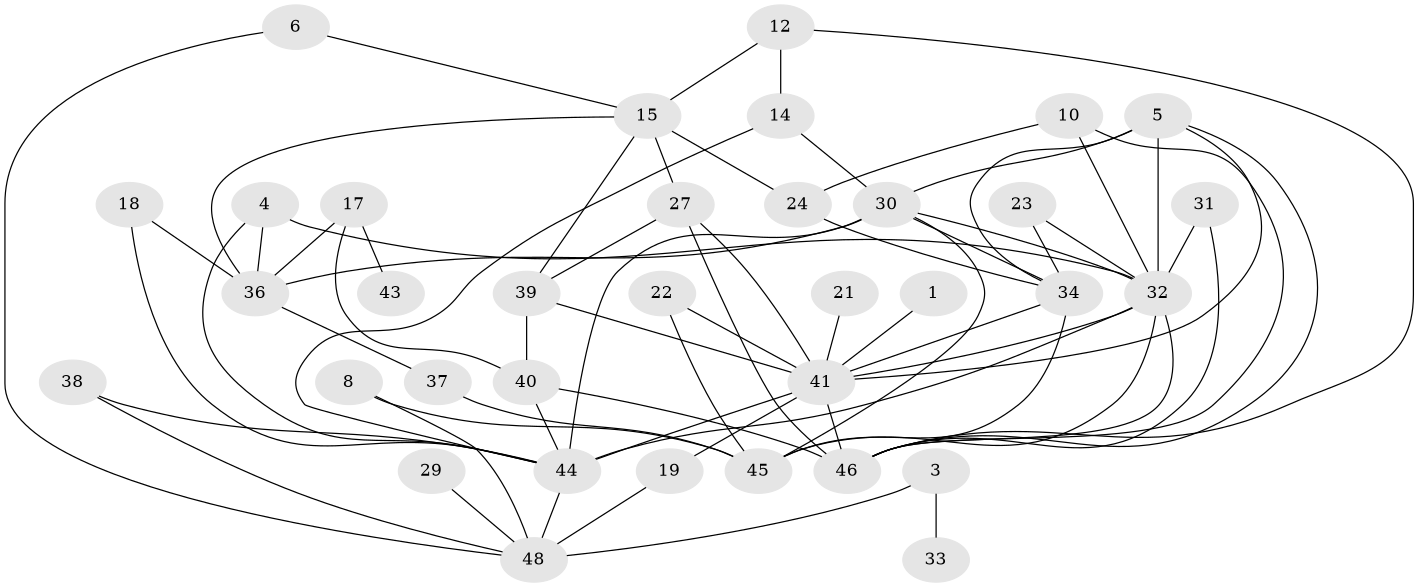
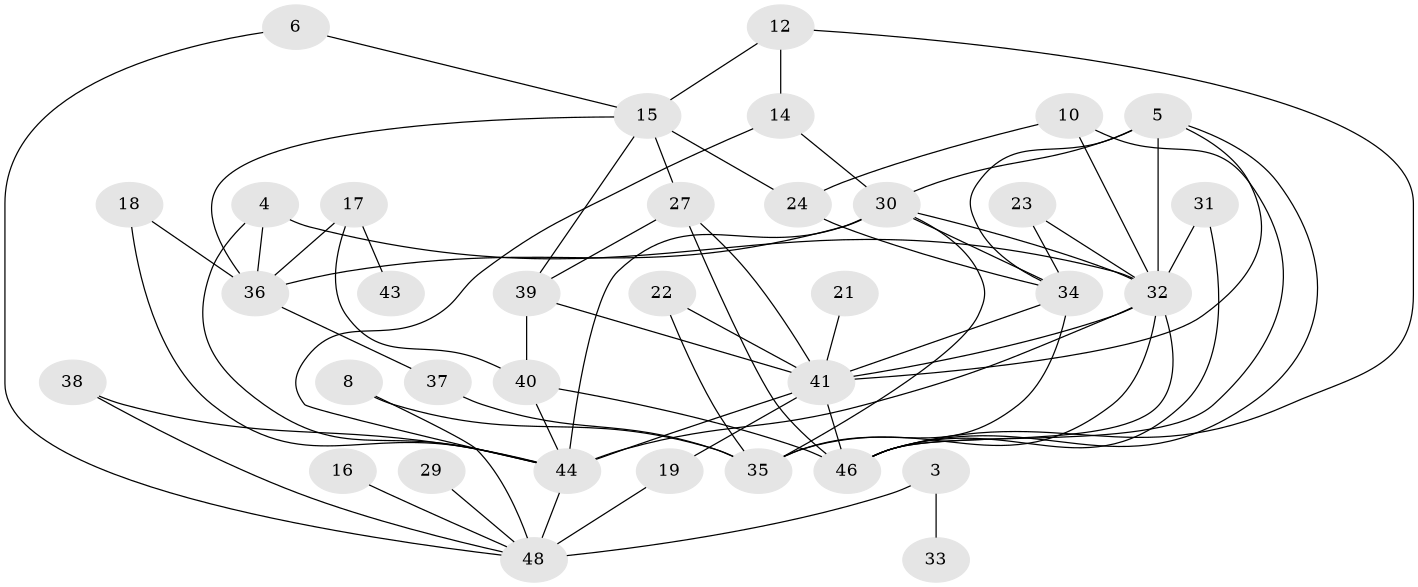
  graph {
    node [color=gray90 style=filled]
    edge [weight=1.0]
-   1
    41
    44
    46
    19
    3
    33
    48
    4
    32
    36
-   45
+   45 [label=35]
    37
    5
    30
    34
    6
    15
    24
    27
    39
    8
    10
    12
    14
    40
+   16
    17
    43
    18
    21
    22
    23
    29
    31
    38
-   1 -- 41
    41 -- 44
    41 -- 46 [weight=3.0]
    41 -- 19 [weight=4.0]
    44 -- 48
    19 -- 48 [weight=2.0]
    3 -- 33
    3 -- 48 [weight=2.0]
    4 -- 44
    4 -- 32
    4 -- 36
    32 -- 41 [weight=2.0]
    32 -- 44 [weight=2.0]
    32 -- 46
    32 -- 45
    36 -- 37 [weight=2.0]
    37 -- 45
    5 -- 41
    5 -- 46
    5 -- 32
    5 -- 30
    5 -- 34
    30 -- 44
    30 -- 32
    30 -- 36
    30 -- 45
    30 -- 34
    34 -- 41
    34 -- 45
    6 -- 48
    6 -- 15
    15 -- 36
    15 -- 24
    15 -- 27
    15 -- 39
    24 -- 34
    27 -- 41
    27 -- 46
    27 -- 39
    39 -- 41 [weight=2.0]
    39 -- 40
    8 -- 48
    8 -- 45
    10 -- 46
    10 -- 32
    10 -- 24
    12 -- 46
    12 -- 15
    12 -- 14
    14 -- 44
    14 -- 30
    40 -- 44
    40 -- 46
+   16 -- 48
    17 -- 36
    17 -- 40 [weight=3.0]
    17 -- 43
    18 -- 44
    18 -- 36
    21 -- 41
    22 -- 41
    22 -- 45
    23 -- 32
    23 -- 34
    29 -- 48
    31 -- 46
    31 -- 32 [weight=2.0]
    38 -- 44
    38 -- 48
  }
